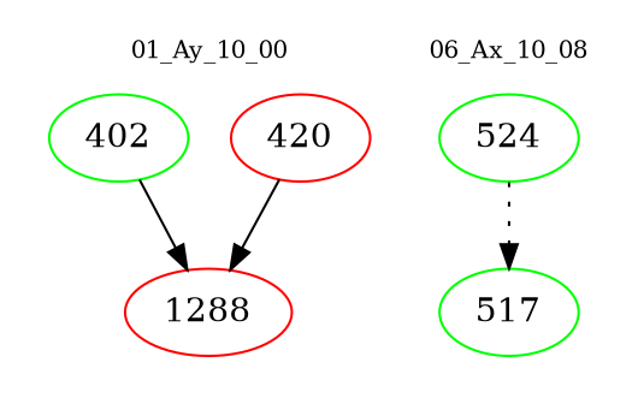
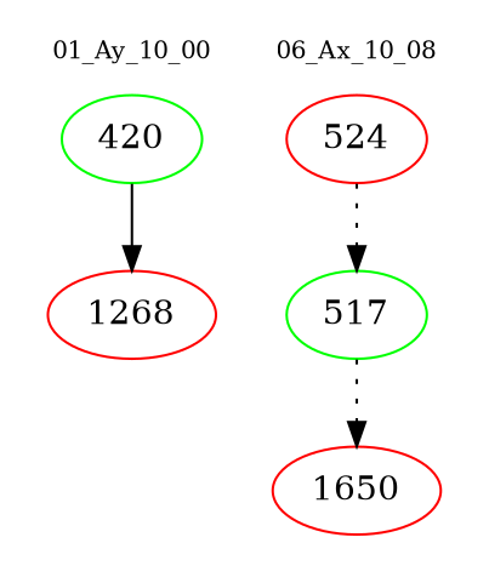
  digraph {
    node [color=green]
    edge [color=black style=solid]
-   n1 [color=red label=420]
-   n2 [label=402]
-   n3 [color=red label=1288]
-   n4 [label=524]
+   n1 [label=420]
+   n3 [color=red label=1268]
+   n4 [color=red label=524]
    n5 [label=517]
+   n6 [color=red label=1650]
    subgraph cluster_1 {
      color=white
      fontsize=10
      label="01_Ay_10_00"
      n1
-     n2
      n3
    }
    subgraph cluster_2 {
      color=white
      fontsize=10
      label="06_Ax_10_08"
      n4
      n5
+     n6
    }
    n1 -> n3
-   n2 -> n3
    n4 -> n5 [style=dotted]
+   n5 -> n6 [style=dotted]
  }
